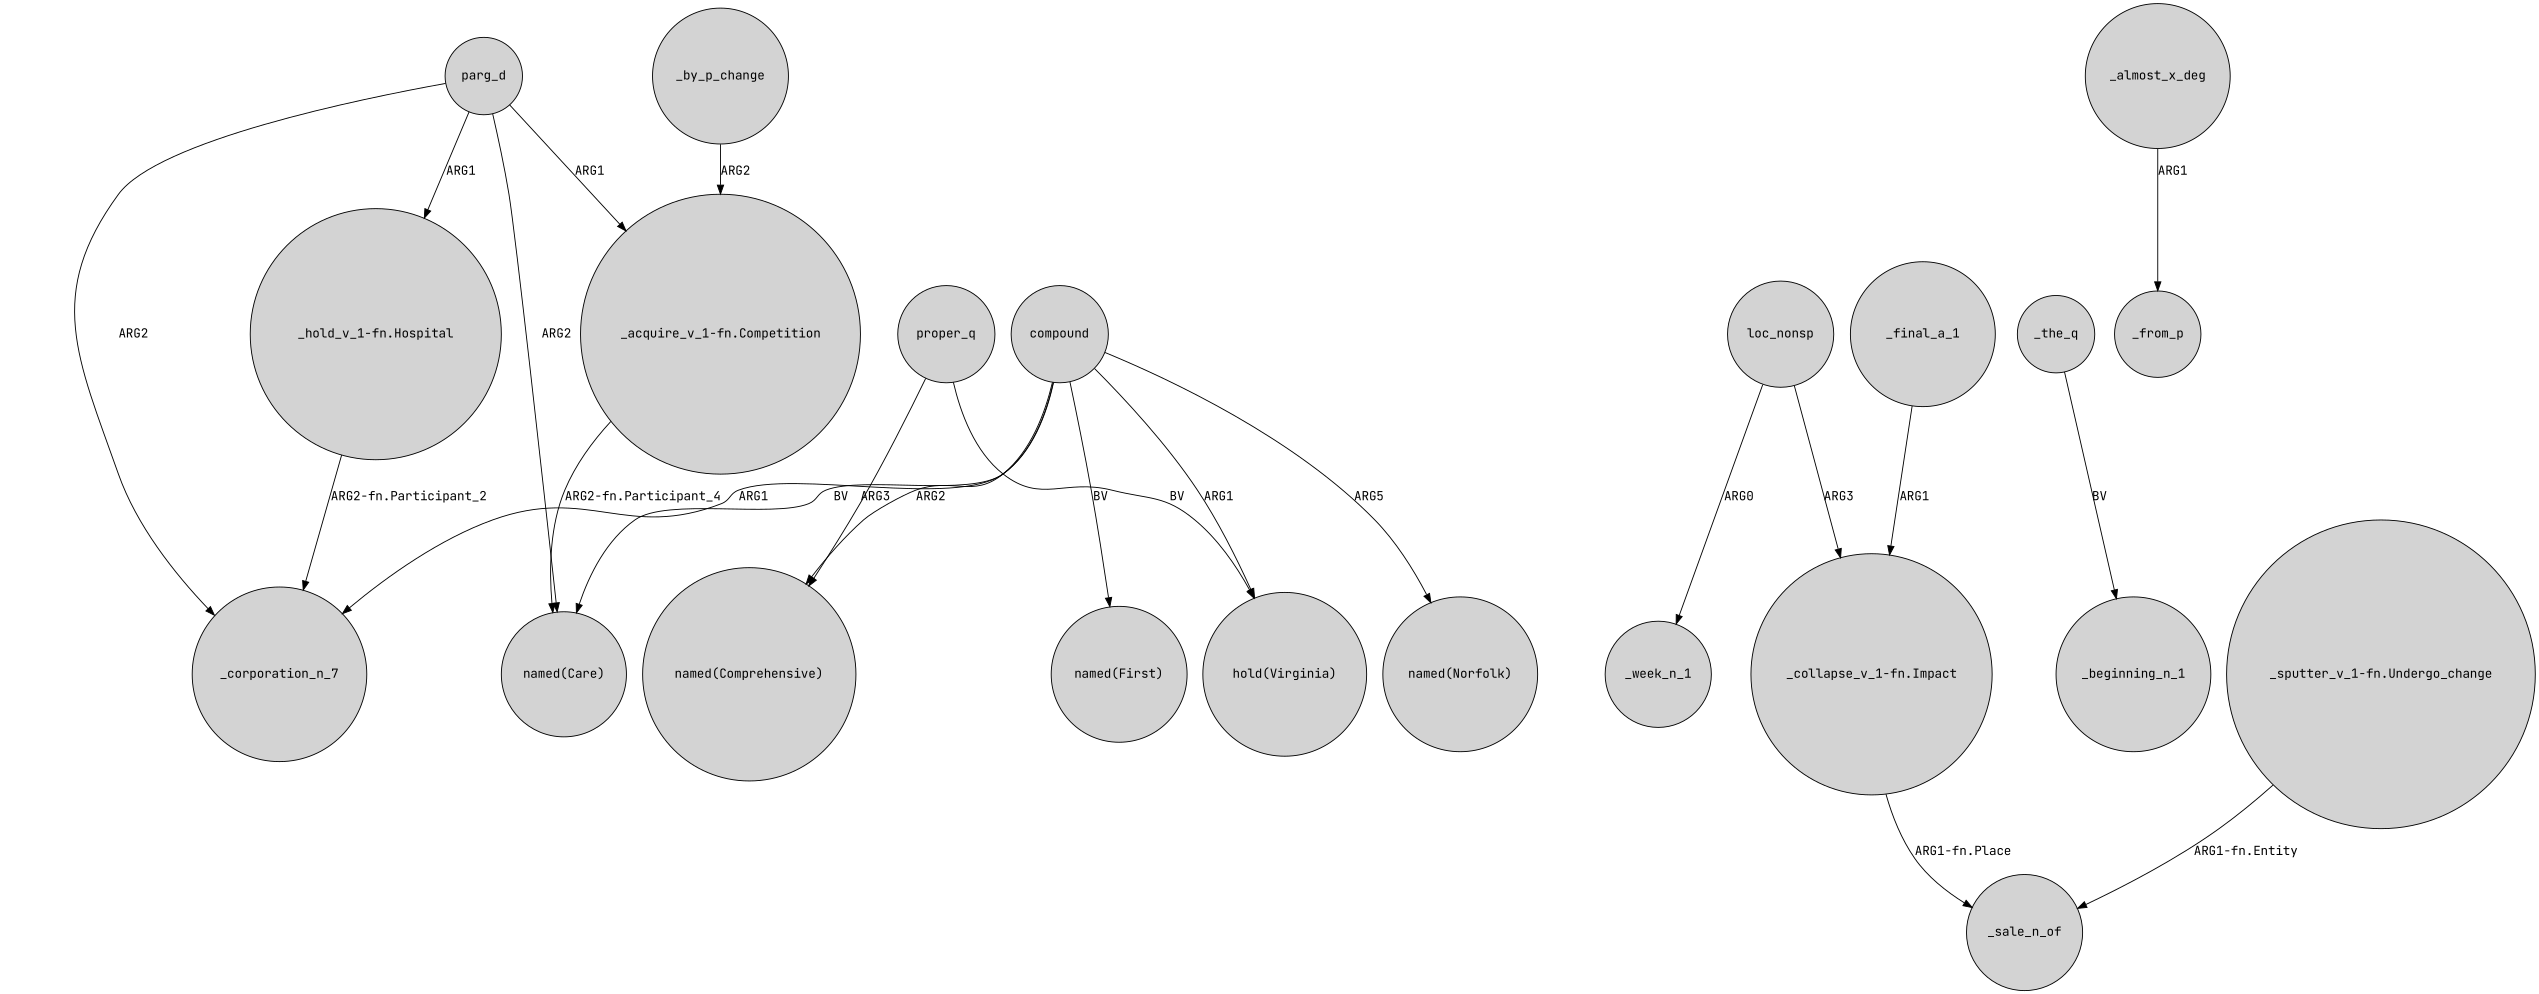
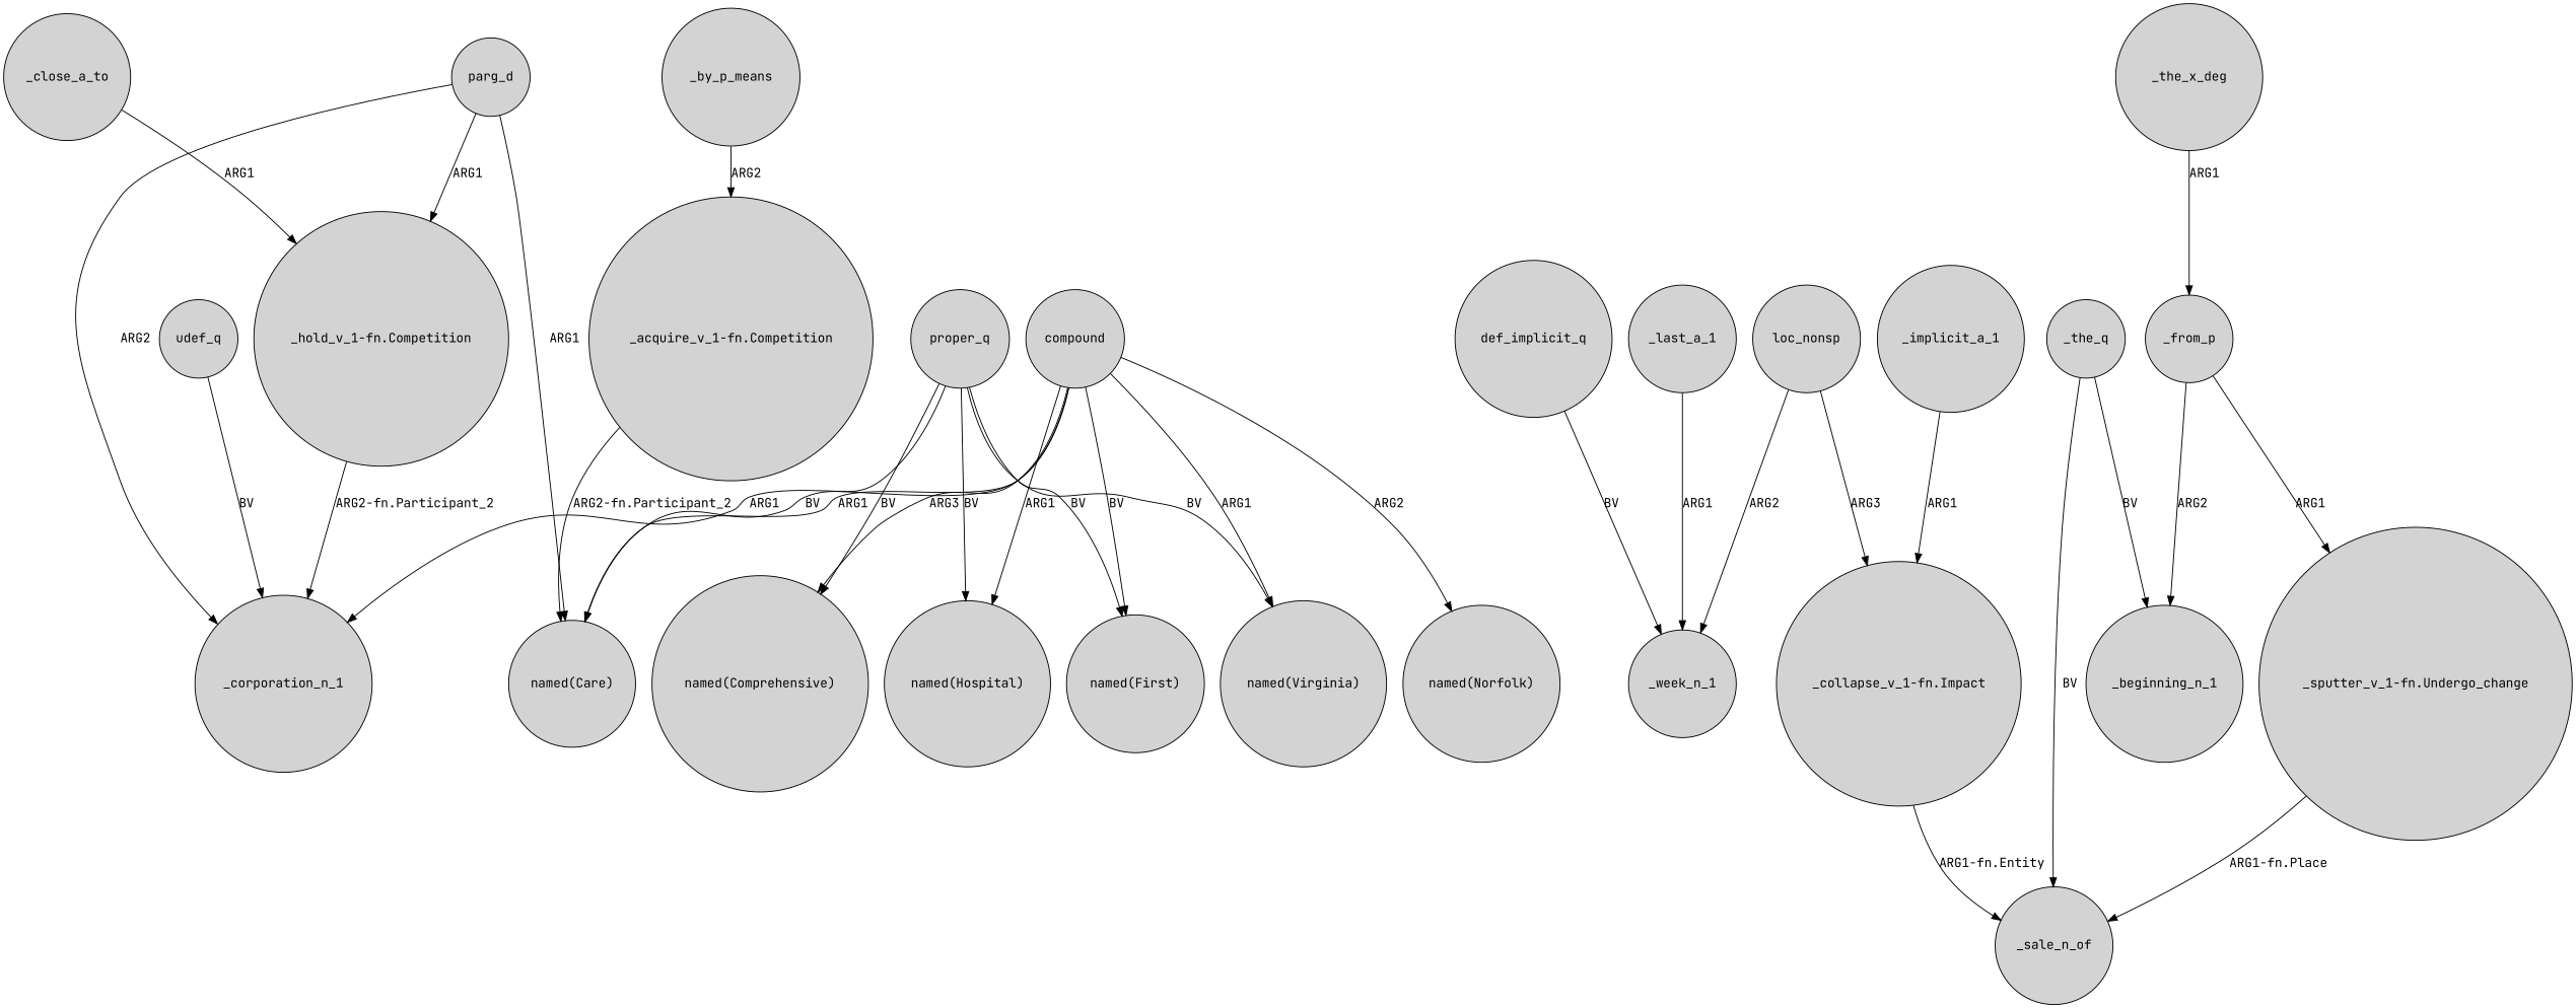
  digraph {
    fontname="JetBrains Mono"
    node [fontname="JetBrains Mono" shape=circle style=filled]
    edge [fontname="JetBrains Mono"]
    parg_d
-   "_hold_v_1-fn.Competition" [label="_hold_v_1-fn.Hospital"]
-   _corporation_n_1 [label=_corporation_n_7]
+   "_hold_v_1-fn.Competition"
+   _corporation_n_1
    "_acquire_v_1-fn.Competition"
    "named(Care)"
    proper_q
-   "named(Virginia)" [label="hold(Virginia)"]
+   "named(Hospital)"
+   "named(Virginia)"
    "named(First)"
    "named(Comprehensive)"
    loc_nonsp
    _week_n_1
    "_collapse_v_1-fn.Impact"
    _sale_n_of
-   _by_p_means [label=_by_p_change]
+   _by_p_means
    _from_p
    _beginning_n_1
    "_sputter_v_1-fn.Undergo_change"
    compound
    "named(Norfolk)"
-   _almost_x_deg
+   _last_a_1
+   def_implicit_q
+   _almost_x_deg [label=_the_x_deg]
+   udef_q
    _the_q
-   _final_a_1
+   _final_a_1 [label=_implicit_a_1]
+   _close_a_to
    parg_d -> "_hold_v_1-fn.Competition" [label=ARG1]
    parg_d -> _corporation_n_1 [label=ARG2]
-   parg_d -> "_acquire_v_1-fn.Competition" [label=ARG1]
-   parg_d -> "named(Care)" [label=ARG2]
+   parg_d -> "named(Care)" [label=ARG1]
    "_hold_v_1-fn.Competition" -> _corporation_n_1 [label="ARG2-fn.Participant_2"]
-   "_acquire_v_1-fn.Competition" -> "named(Care)" [label="ARG2-fn.Participant_4"]
+   "_acquire_v_1-fn.Competition" -> "named(Care)" [label="ARG2-fn.Participant_2"]
+   proper_q -> "named(Care)" [label=BV]
+   proper_q -> "named(Hospital)" [label=BV]
    proper_q -> "named(Virginia)" [label=BV]
-   proper_q -> "named(Comprehensive)" [label=ARG3]
-   loc_nonsp -> _week_n_1 [label=ARG0]
+   proper_q -> "named(First)" [label=BV]
+   proper_q -> "named(Comprehensive)" [label=BV]
+   loc_nonsp -> _week_n_1 [label=ARG2]
    loc_nonsp -> "_collapse_v_1-fn.Impact" [label=ARG3]
-   "_collapse_v_1-fn.Impact" -> _sale_n_of [label="ARG1-fn.Place"]
+   "_collapse_v_1-fn.Impact" -> _sale_n_of [label="ARG1-fn.Entity"]
    _by_p_means -> "_acquire_v_1-fn.Competition" [label=ARG2]
-   "_sputter_v_1-fn.Undergo_change" -> _sale_n_of [label="ARG1-fn.Entity"]
+   _from_p -> _beginning_n_1 [label=ARG2]
+   _from_p -> "_sputter_v_1-fn.Undergo_change" [label=ARG1]
+   "_sputter_v_1-fn.Undergo_change" -> _sale_n_of [label="ARG1-fn.Place"]
    compound -> _corporation_n_1 [label=ARG1]
-   compound -> "named(Care)" [label=BV]
+   compound -> "named(Care)" [label=ARG1]
+   compound -> "named(Hospital)" [label=ARG1]
    compound -> "named(Virginia)" [label=ARG1]
    compound -> "named(First)" [label=BV]
-   compound -> "named(Comprehensive)" [label=ARG2]
-   compound -> "named(Norfolk)" [label=ARG5]
+   compound -> "named(Comprehensive)" [label=ARG3]
+   compound -> "named(Norfolk)" [label=ARG2]
+   _last_a_1 -> _week_n_1 [label=ARG1]
+   def_implicit_q -> _week_n_1 [label=BV]
    _almost_x_deg -> _from_p [label=ARG1]
+   udef_q -> _corporation_n_1 [label=BV]
+   _the_q -> _sale_n_of [label=BV]
    _the_q -> _beginning_n_1 [label=BV]
    _final_a_1 -> "_collapse_v_1-fn.Impact" [label=ARG1]
+   _close_a_to -> "_hold_v_1-fn.Competition" [label=ARG1]
  }
